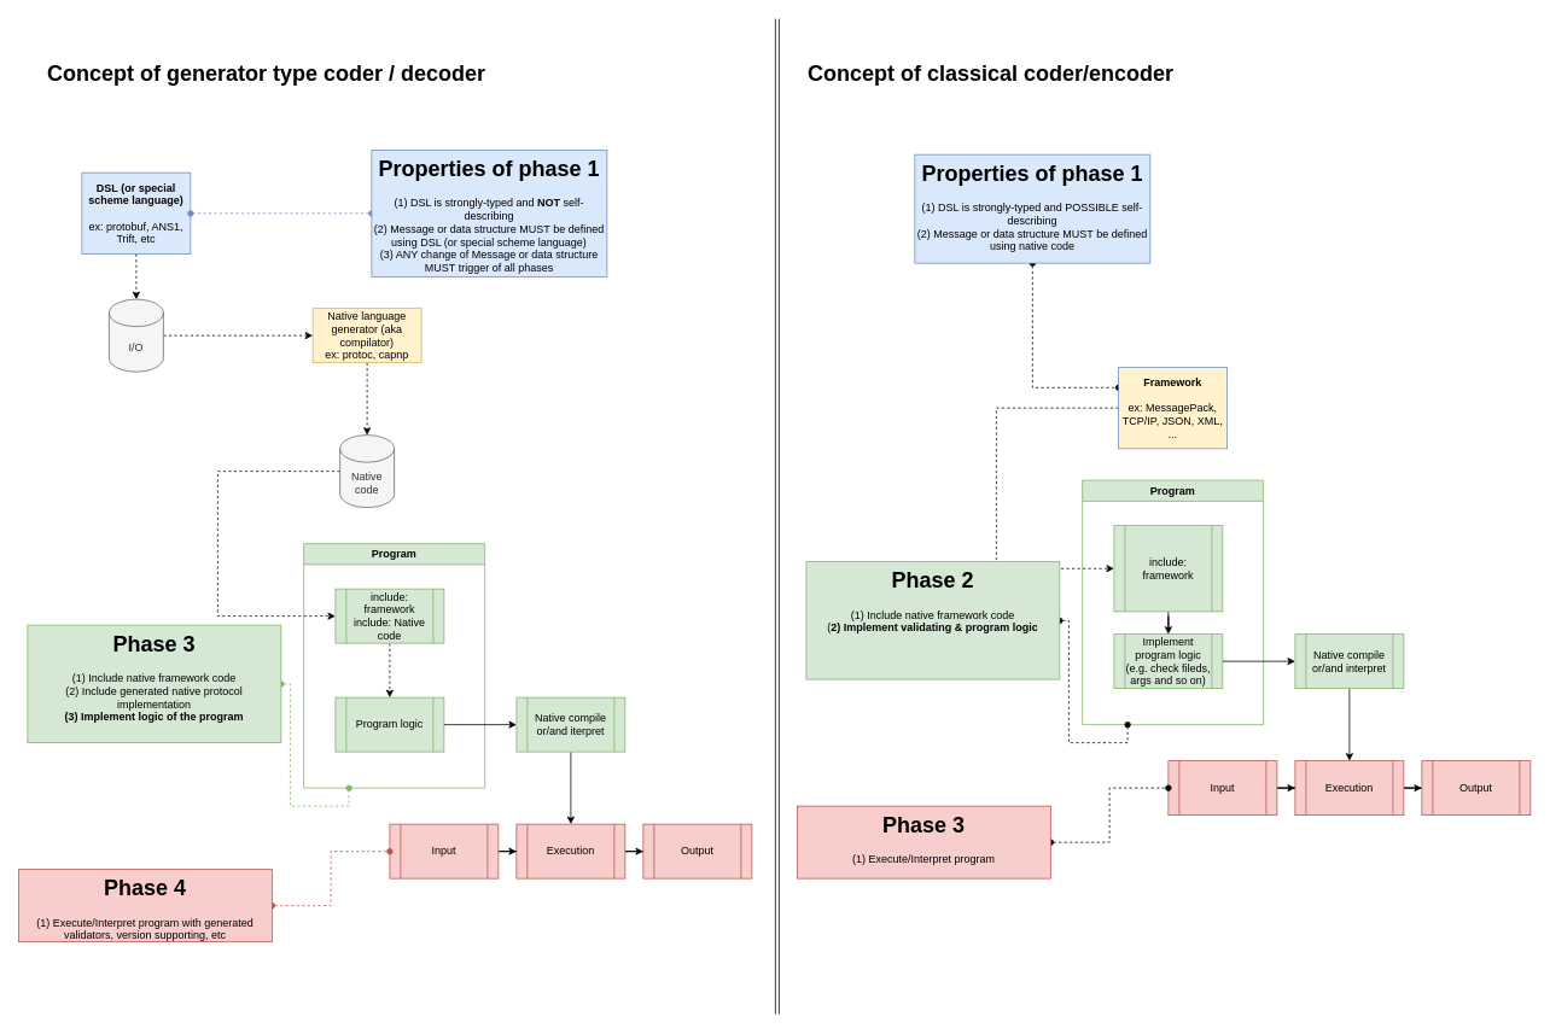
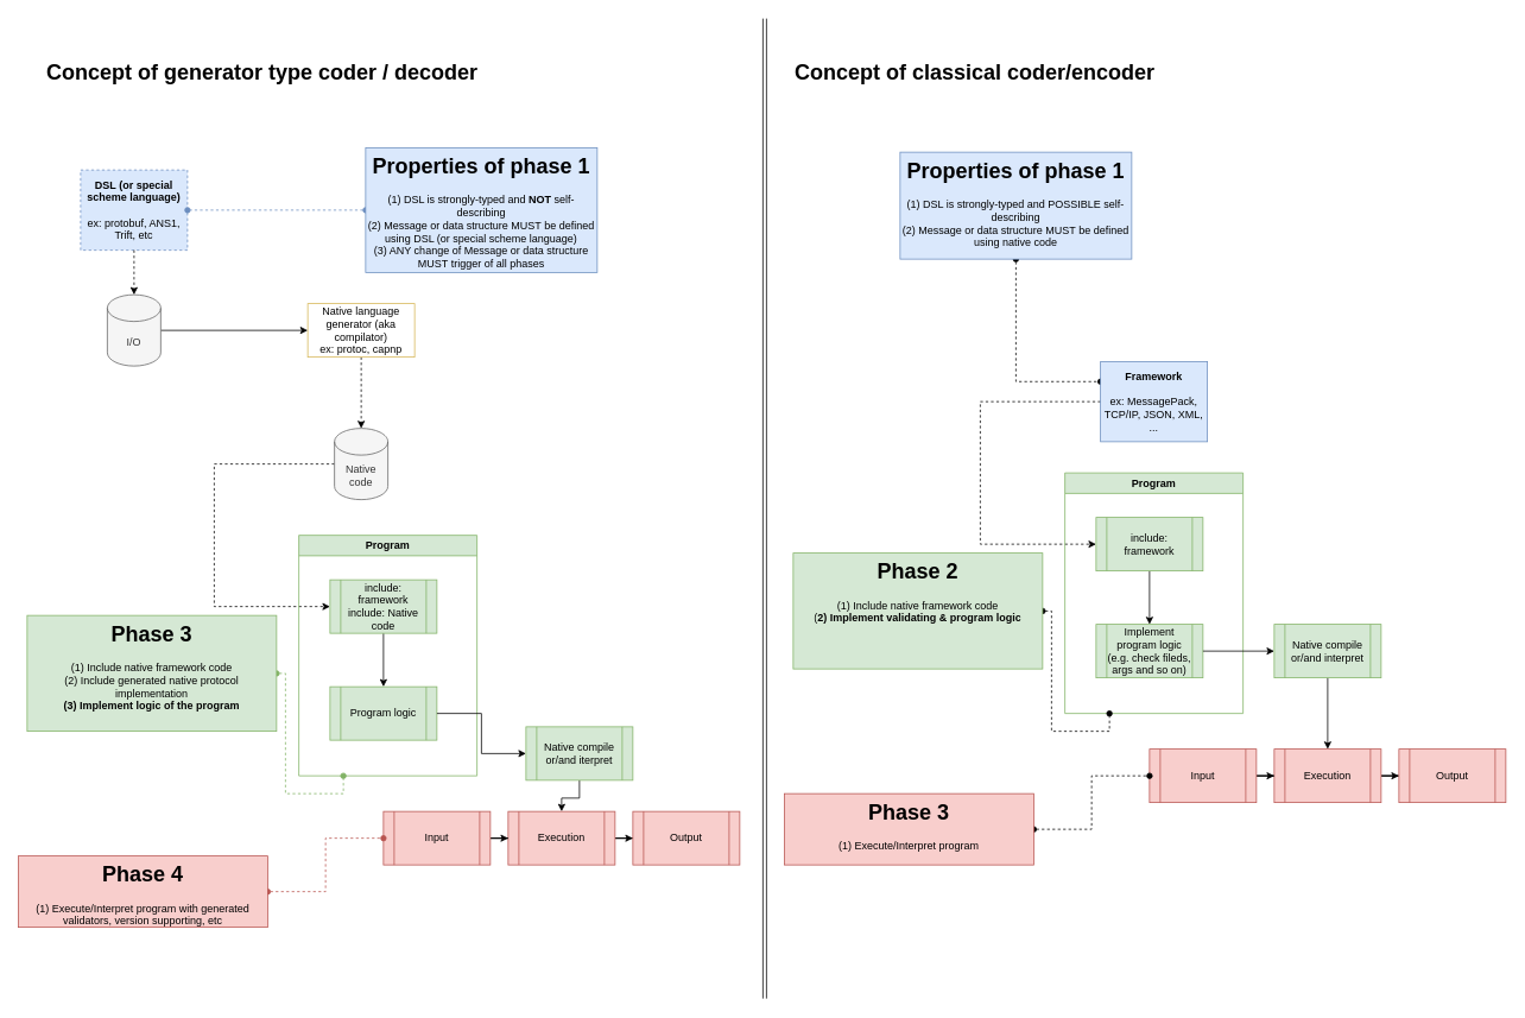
  <mxCell id="0" />
  <mxCell id="1" parent="0" />
- <mxCell id="2" value="&lt;b&gt;DSL&amp;nbsp;&lt;span style=&quot;text-align: left;&quot;&gt;(or special scheme language)&lt;br&gt;&lt;/span&gt;&lt;/b&gt;&lt;br&gt;ex: protobuf, ANS1, Trift, etc" style="rounded=0;whiteSpace=wrap;html=1;fillColor=#dae8fc;strokeColor=#6c8ebf;" vertex="1" parent="1"><mxGeometry x="90" y="190" width="120" height="90" as="geometry" /></mxCell>
+ <mxCell id="2" value="&lt;b&gt;DSL&amp;nbsp;&lt;span style=&quot;text-align: left;&quot;&gt;(or special scheme language)&lt;br&gt;&lt;/span&gt;&lt;/b&gt;&lt;br&gt;ex: protobuf, ANS1, Trift, etc" style="rounded=0;whiteSpace=wrap;html=1;fillColor=#dae8fc;strokeColor=#6c8ebf;dashed=1;" vertex="1" parent="1"><mxGeometry x="90" y="190" width="120" height="90" as="geometry" /></mxCell>
  <mxCell id="3" value="&lt;h1 style=&quot;margin-top: 0px;&quot;&gt;Concept of generator type coder / decoder&lt;/h1&gt;&lt;p&gt;&lt;br&gt;&lt;/p&gt;" style="text;html=1;whiteSpace=wrap;overflow=hidden;rounded=0;" vertex="1" parent="1"><mxGeometry x="50" y="60" width="710" height="120" as="geometry" /></mxCell>
  <mxCell id="4" style="edgeStyle=orthogonalEdgeStyle;rounded=0;orthogonalLoop=1;jettySize=auto;html=1;dashed=1;" edge="1" parent="1" source="5" target="10"><mxGeometry relative="1" as="geometry" /></mxCell>
- <mxCell id="5" value="Native language generator (aka compilator)&lt;br&gt;ex: protoc, capnp" style="rounded=0;whiteSpace=wrap;html=1;fillColor=#fff2cc;strokeColor=#d6b656;" vertex="1" parent="1"><mxGeometry x="345" y="340" width="120" height="60" as="geometry" /></mxCell>
- <mxCell id="6" style="edgeStyle=orthogonalEdgeStyle;rounded=0;orthogonalLoop=1;jettySize=auto;html=1;dashed=1;" edge="1" parent="1" source="7" target="5"><mxGeometry relative="1" as="geometry" /></mxCell>
+ <mxCell id="5" value="Native language generator (aka compilator)&lt;br&gt;ex: protoc, capnp" style="rounded=0;whiteSpace=wrap;html=1;fillColor=#ffffff;strokeColor=#d6b656;" vertex="1" parent="1"><mxGeometry x="345" y="340" width="120" height="60" as="geometry" /></mxCell>
+ <mxCell id="6" style="edgeStyle=orthogonalEdgeStyle;rounded=0;orthogonalLoop=1;jettySize=auto;html=1;dashed=0;" edge="1" parent="1" source="7" target="5"><mxGeometry relative="1" as="geometry" /></mxCell>
  <mxCell id="7" value="I/O" style="shape=cylinder3;whiteSpace=wrap;html=1;boundedLbl=1;backgroundOutline=1;size=15;fillColor=#f5f5f5;fontColor=#333333;strokeColor=#666666;" vertex="1" parent="1"><mxGeometry x="120" y="330" width="60" height="80" as="geometry" /></mxCell>
  <mxCell id="8" style="edgeStyle=orthogonalEdgeStyle;rounded=0;orthogonalLoop=1;jettySize=auto;html=1;entryX=0.5;entryY=0;entryDx=0;entryDy=0;entryPerimeter=0;dashed=1;" edge="1" parent="1" source="2" target="7"><mxGeometry relative="1" as="geometry" /></mxCell>
  <mxCell id="9" style="edgeStyle=orthogonalEdgeStyle;rounded=0;orthogonalLoop=1;jettySize=auto;html=1;entryX=0;entryY=0.5;entryDx=0;entryDy=0;dashed=1;" edge="1" parent="1" source="10" target="13"><mxGeometry relative="1" as="geometry"><Array as="points"><mxPoint x="240" y="520" /><mxPoint x="240" y="680" /></Array></mxGeometry></mxCell>
  <mxCell id="10" value="Native code" style="shape=cylinder3;whiteSpace=wrap;html=1;boundedLbl=1;backgroundOutline=1;size=15;fillColor=#f5f5f5;fontColor=#333333;strokeColor=#666666;" vertex="1" parent="1"><mxGeometry x="375" y="480" width="60" height="80" as="geometry" /></mxCell>
  <mxCell id="11" value="Program" style="swimlane;whiteSpace=wrap;html=1;fillColor=#d5e8d4;strokeColor=#82b366;" vertex="1" parent="1"><mxGeometry x="335" y="600" width="200" height="270" as="geometry" /></mxCell>
- <mxCell id="12" style="edgeStyle=orthogonalEdgeStyle;rounded=0;orthogonalLoop=1;jettySize=auto;html=1;dashed=1;" edge="1" parent="11" source="13" target="14"><mxGeometry relative="1" as="geometry" /></mxCell>
+ <mxCell id="12" style="edgeStyle=orthogonalEdgeStyle;rounded=0;orthogonalLoop=1;jettySize=auto;html=1;" edge="1" parent="11" source="13" target="14"><mxGeometry relative="1" as="geometry" /></mxCell>
  <mxCell id="13" value="include: framework&lt;br&gt;include: Native code" style="shape=process;whiteSpace=wrap;html=1;backgroundOutline=1;fillColor=#d5e8d4;strokeColor=#82b366;" vertex="1" parent="11"><mxGeometry x="35" y="50" width="120" height="60" as="geometry" /></mxCell>
  <mxCell id="14" value="Program logic" style="shape=process;whiteSpace=wrap;html=1;backgroundOutline=1;fillColor=#d5e8d4;strokeColor=#82b366;" vertex="1" parent="11"><mxGeometry x="35" y="170" width="120" height="60" as="geometry" /></mxCell>
  <mxCell id="15" style="edgeStyle=orthogonalEdgeStyle;rounded=0;orthogonalLoop=1;jettySize=auto;html=1;" edge="1" parent="1" source="16" target="19"><mxGeometry relative="1" as="geometry" /></mxCell>
- <mxCell id="16" value="Native compile or/and iterpret" style="shape=process;whiteSpace=wrap;html=1;backgroundOutline=1;fillColor=#d5e8d4;strokeColor=#82b366;" vertex="1" parent="1"><mxGeometry x="570" y="770" width="120" height="60" as="geometry" /></mxCell>
+ <mxCell id="16" value="Native compile or/and iterpret" style="shape=process;whiteSpace=wrap;html=1;backgroundOutline=1;fillColor=#d5e8d4;strokeColor=#82b366;" vertex="1" parent="1"><mxGeometry x="590" y="815" width="120" height="60" as="geometry" /></mxCell>
  <mxCell id="17" style="edgeStyle=orthogonalEdgeStyle;rounded=0;orthogonalLoop=1;jettySize=auto;html=1;entryX=0;entryY=0.5;entryDx=0;entryDy=0;" edge="1" parent="1" source="14" target="16"><mxGeometry relative="1" as="geometry" /></mxCell>
  <mxCell id="18" style="edgeStyle=orthogonalEdgeStyle;rounded=0;orthogonalLoop=1;jettySize=auto;html=1;" edge="1" parent="1" source="19" target="22"><mxGeometry relative="1" as="geometry" /></mxCell>
  <mxCell id="19" value="Execution" style="shape=process;whiteSpace=wrap;html=1;backgroundOutline=1;fillColor=#f8cecc;strokeColor=#b85450;" vertex="1" parent="1"><mxGeometry x="570" y="910" width="120" height="60" as="geometry" /></mxCell>
  <mxCell id="20" style="edgeStyle=orthogonalEdgeStyle;rounded=0;orthogonalLoop=1;jettySize=auto;html=1;" edge="1" parent="1" source="21" target="19"><mxGeometry relative="1" as="geometry" /></mxCell>
  <mxCell id="21" value="Input" style="shape=process;whiteSpace=wrap;html=1;backgroundOutline=1;fillColor=#f8cecc;strokeColor=#b85450;" vertex="1" parent="1"><mxGeometry x="430" y="910" width="120" height="60" as="geometry" /></mxCell>
  <mxCell id="22" value="Output" style="shape=process;whiteSpace=wrap;html=1;backgroundOutline=1;fillColor=#f8cecc;strokeColor=#b85450;" vertex="1" parent="1"><mxGeometry x="710" y="910" width="120" height="60" as="geometry" /></mxCell>
  <mxCell id="23" style="edgeStyle=orthogonalEdgeStyle;rounded=0;orthogonalLoop=1;jettySize=auto;html=1;entryX=1;entryY=0.5;entryDx=0;entryDy=0;dashed=1;startArrow=oval;startFill=1;endArrow=oval;endFill=1;fillColor=#dae8fc;strokeColor=#6c8ebf;" edge="1" parent="1" source="24" target="2"><mxGeometry relative="1" as="geometry" /></mxCell>
  <mxCell id="24" value="&lt;h1 style=&quot;margin-top: 0px;&quot;&gt;Properties of phase 1&lt;/h1&gt;&lt;p&gt;(1) DSL is strongly-typed and&amp;nbsp;&lt;b style=&quot;background-color: transparent; color: light-dark(rgb(0, 0, 0), rgb(255, 255, 255));&quot;&gt;NOT&amp;nbsp;&lt;/b&gt;&lt;span style=&quot;background-color: transparent; color: light-dark(rgb(0, 0, 0), rgb(255, 255, 255));&quot;&gt;self-describing&lt;br&gt;&lt;/span&gt;&lt;span style=&quot;background-color: transparent; color: light-dark(rgb(0, 0, 0), rgb(255, 255, 255));&quot;&gt;(2) Message or data structure MUST be defined using DSL (or special scheme language)&lt;br&gt;&lt;/span&gt;&lt;span style=&quot;background-color: transparent; color: light-dark(rgb(0, 0, 0), rgb(255, 255, 255));&quot;&gt;(3) ANY change of Message or data structure MUST trigger of all phases&lt;/span&gt;&lt;/p&gt;" style="text;html=1;whiteSpace=wrap;overflow=hidden;rounded=0;fillColor=#dae8fc;strokeColor=#6c8ebf;align=center;" vertex="1" parent="1"><mxGeometry x="410" y="165" width="260" height="140" as="geometry" /></mxCell>
  <mxCell id="25" style="edgeStyle=orthogonalEdgeStyle;rounded=0;orthogonalLoop=1;jettySize=auto;html=1;entryX=0.25;entryY=1;entryDx=0;entryDy=0;dashed=1;startArrow=oval;startFill=1;endArrow=oval;endFill=1;fillColor=#d5e8d4;strokeColor=#82b366;" edge="1" parent="1" source="26" target="11"><mxGeometry relative="1" as="geometry"><Array as="points"><mxPoint x="320" y="755" /><mxPoint x="320" y="890" /><mxPoint x="385" y="890" /></Array></mxGeometry></mxCell>
  <mxCell id="26" value="&lt;h1 style=&quot;margin-top: 0px;&quot;&gt;Phase 3&lt;/h1&gt;&lt;p&gt;(1) Include native framework code&lt;br&gt;(2) Include generated native protocol implementation&lt;br&gt;&lt;b&gt;(3) Implement logic of the program&lt;/b&gt;&lt;/p&gt;" style="text;html=1;whiteSpace=wrap;overflow=hidden;rounded=0;fillColor=#d5e8d4;strokeColor=#82b366;align=center;" vertex="1" parent="1"><mxGeometry x="30" y="690" width="280" height="130" as="geometry" /></mxCell>
  <mxCell id="27" style="edgeStyle=orthogonalEdgeStyle;rounded=0;orthogonalLoop=1;jettySize=auto;html=1;entryX=0;entryY=0.5;entryDx=0;entryDy=0;dashed=1;startArrow=oval;startFill=1;endArrow=oval;endFill=1;fillColor=#f8cecc;strokeColor=#b85450;" edge="1" parent="1" source="28" target="21"><mxGeometry relative="1" as="geometry" /></mxCell>
  <mxCell id="28" value="&lt;h1 style=&quot;margin-top: 0px;&quot;&gt;Phase 4&lt;/h1&gt;&lt;p&gt;(1) Execute/Interpret program with generated validators, version supporting, etc&lt;/p&gt;" style="text;html=1;whiteSpace=wrap;overflow=hidden;rounded=0;fillColor=#f8cecc;strokeColor=#b85450;align=center;" vertex="1" parent="1"><mxGeometry x="20" y="960" width="280" height="80" as="geometry" /></mxCell>
  <mxCell id="29" value="&lt;h1 style=&quot;margin-top: 0px;&quot;&gt;Concept of classical coder/encoder&lt;/h1&gt;" style="text;html=1;whiteSpace=wrap;overflow=hidden;rounded=0;" vertex="1" parent="1"><mxGeometry x="890" y="60" width="710" height="120" as="geometry" /></mxCell>
  <mxCell id="30" style="edgeStyle=orthogonalEdgeStyle;rounded=0;orthogonalLoop=1;jettySize=auto;html=1;entryX=0;entryY=0.5;entryDx=0;entryDy=0;dashed=1;exitX=0;exitY=0.5;exitDx=0;exitDy=0;" edge="1" parent="1" source="49" target="33"><mxGeometry relative="1" as="geometry"><Array as="points"><mxPoint x="1250" y="450" /><mxPoint x="1100" y="450" /><mxPoint x="1100" y="610" /></Array><mxPoint x="1235" y="450" as="sourcePoint" /></mxGeometry></mxCell>
  <mxCell id="31" value="Program" style="swimlane;whiteSpace=wrap;html=1;fillColor=#d5e8d4;strokeColor=#82b366;" vertex="1" parent="1"><mxGeometry x="1195" y="530" width="200" height="270" as="geometry" /></mxCell>
  <mxCell id="32" style="edgeStyle=orthogonalEdgeStyle;rounded=0;orthogonalLoop=1;jettySize=auto;html=1;" edge="1" parent="31" source="33" target="34"><mxGeometry relative="1" as="geometry" /></mxCell>
- <mxCell id="33" value="include: framework" style="shape=process;whiteSpace=wrap;html=1;backgroundOutline=1;fillColor=#d5e8d4;strokeColor=#82b366;" vertex="1" parent="31"><mxGeometry x="35" y="50" width="120" height="95" as="geometry" /></mxCell>
+ <mxCell id="33" value="include: framework" style="shape=process;whiteSpace=wrap;html=1;backgroundOutline=1;fillColor=#d5e8d4;strokeColor=#82b366;" vertex="1" parent="31"><mxGeometry x="35" y="50" width="120" height="60" as="geometry" /></mxCell>
  <mxCell id="34" value="Implement program logic&lt;br&gt;(e.g. check fileds, args and so on)" style="shape=process;whiteSpace=wrap;html=1;backgroundOutline=1;fillColor=#d5e8d4;strokeColor=#82b366;" vertex="1" parent="31"><mxGeometry x="35" y="170" width="120" height="60" as="geometry" /></mxCell>
  <mxCell id="35" style="edgeStyle=orthogonalEdgeStyle;rounded=0;orthogonalLoop=1;jettySize=auto;html=1;" edge="1" parent="1" source="36" target="39"><mxGeometry relative="1" as="geometry" /></mxCell>
  <mxCell id="36" value="Native compile or/and interpret" style="shape=process;whiteSpace=wrap;html=1;backgroundOutline=1;fillColor=#d5e8d4;strokeColor=#82b366;" vertex="1" parent="1"><mxGeometry x="1430" y="700" width="120" height="60" as="geometry" /></mxCell>
  <mxCell id="37" style="edgeStyle=orthogonalEdgeStyle;rounded=0;orthogonalLoop=1;jettySize=auto;html=1;entryX=0;entryY=0.5;entryDx=0;entryDy=0;" edge="1" parent="1" source="34" target="36"><mxGeometry relative="1" as="geometry" /></mxCell>
  <mxCell id="38" style="edgeStyle=orthogonalEdgeStyle;rounded=0;orthogonalLoop=1;jettySize=auto;html=1;" edge="1" parent="1" source="39" target="42"><mxGeometry relative="1" as="geometry" /></mxCell>
  <mxCell id="39" value="Execution" style="shape=process;whiteSpace=wrap;html=1;backgroundOutline=1;fillColor=#f8cecc;strokeColor=#b85450;" vertex="1" parent="1"><mxGeometry x="1430" y="840" width="120" height="60" as="geometry" /></mxCell>
  <mxCell id="40" style="edgeStyle=orthogonalEdgeStyle;rounded=0;orthogonalLoop=1;jettySize=auto;html=1;" edge="1" parent="1" source="41" target="39"><mxGeometry relative="1" as="geometry" /></mxCell>
  <mxCell id="41" value="Input" style="shape=process;whiteSpace=wrap;html=1;backgroundOutline=1;fillColor=#f8cecc;strokeColor=#b85450;" vertex="1" parent="1"><mxGeometry x="1290" y="840" width="120" height="60" as="geometry" /></mxCell>
  <mxCell id="42" value="Output" style="shape=process;whiteSpace=wrap;html=1;backgroundOutline=1;fillColor=#f8cecc;strokeColor=#b85450;" vertex="1" parent="1"><mxGeometry x="1570" y="840" width="120" height="60" as="geometry" /></mxCell>
  <mxCell id="43" style="edgeStyle=orthogonalEdgeStyle;rounded=0;orthogonalLoop=1;jettySize=auto;html=1;entryX=0;entryY=0.25;entryDx=0;entryDy=0;dashed=1;startArrow=oval;startFill=1;endArrow=oval;endFill=1;" edge="1" parent="1" source="44" target="49"><mxGeometry relative="1" as="geometry" /></mxCell>
  <mxCell id="44" value="&lt;h1 style=&quot;margin-top: 0px;&quot;&gt;Properties of phase 1&lt;/h1&gt;&lt;p&gt;(1) DSL is strongly-typed and&lt;span style=&quot;background-color: transparent; color: light-dark(rgb(0, 0, 0), rgb(255, 255, 255));&quot;&gt;&amp;nbsp;POSSIBLE self-describing&lt;br&gt;&lt;/span&gt;&lt;span style=&quot;background-color: transparent; color: light-dark(rgb(0, 0, 0), rgb(255, 255, 255));&quot;&gt;(2) Message or data structure MUST be defined using native code&lt;/span&gt;&lt;/p&gt;" style="text;html=1;whiteSpace=wrap;overflow=hidden;rounded=0;fillColor=#dae8fc;strokeColor=#6c8ebf;align=center;" vertex="1" parent="1"><mxGeometry x="1010" y="170" width="260" height="120" as="geometry" /></mxCell>
  <mxCell id="45" style="edgeStyle=orthogonalEdgeStyle;rounded=0;orthogonalLoop=1;jettySize=auto;html=1;entryX=0.25;entryY=1;entryDx=0;entryDy=0;dashed=1;startArrow=oval;startFill=1;endArrow=oval;endFill=1;" edge="1" parent="1" source="46" target="31"><mxGeometry relative="1" as="geometry"><Array as="points"><mxPoint x="1180" y="685" /><mxPoint x="1180" y="820" /><mxPoint x="1245" y="820" /></Array></mxGeometry></mxCell>
  <mxCell id="46" value="&lt;h1 style=&quot;margin-top: 0px;&quot;&gt;Phase 2&lt;/h1&gt;&lt;p&gt;(1) Include native framework code&lt;br&gt;(&lt;b&gt;2) Implement validating &amp;amp; program logic&lt;/b&gt;&lt;/p&gt;" style="text;html=1;whiteSpace=wrap;overflow=hidden;rounded=0;fillColor=#d5e8d4;strokeColor=#82b366;align=center;" vertex="1" parent="1"><mxGeometry x="890" y="620" width="280" height="130" as="geometry" /></mxCell>
  <mxCell id="47" style="edgeStyle=orthogonalEdgeStyle;rounded=0;orthogonalLoop=1;jettySize=auto;html=1;entryX=0;entryY=0.5;entryDx=0;entryDy=0;dashed=1;startArrow=oval;startFill=1;endArrow=oval;endFill=1;" edge="1" parent="1" source="48" target="41"><mxGeometry relative="1" as="geometry" /></mxCell>
  <mxCell id="48" value="&lt;h1 style=&quot;margin-top: 0px;&quot;&gt;Phase 3&lt;/h1&gt;&lt;p&gt;(1) Execute/Interpret program&lt;/p&gt;" style="text;html=1;whiteSpace=wrap;overflow=hidden;rounded=0;fillColor=#f8cecc;strokeColor=#b85450;align=center;" vertex="1" parent="1"><mxGeometry x="880" y="890" width="280" height="80" as="geometry" /></mxCell>
- <mxCell id="49" value="&lt;b&gt;&lt;span style=&quot;text-align: left;&quot;&gt;Framework&lt;br&gt;&lt;/span&gt;&lt;/b&gt;&lt;br&gt;ex: MessagePack, TCP/IP, JSON, XML, ..." style="rounded=0;whiteSpace=wrap;html=1;fillColor=#fff2cc;strokeColor=#6c8ebf;" vertex="1" parent="1"><mxGeometry x="1235" y="405" width="120" height="90" as="geometry" /></mxCell>
+ <mxCell id="49" value="&lt;b&gt;&lt;span style=&quot;text-align: left;&quot;&gt;Framework&lt;br&gt;&lt;/span&gt;&lt;/b&gt;&lt;br&gt;ex: MessagePack, TCP/IP, JSON, XML, ..." style="rounded=0;whiteSpace=wrap;html=1;fillColor=#dae8fc;strokeColor=#6c8ebf;" vertex="1" parent="1"><mxGeometry x="1235" y="405" width="120" height="90" as="geometry" /></mxCell>
  <mxCell id="50" value="" style="shape=link;html=1;rounded=0;fontStyle=1" edge="1" parent="1"><mxGeometry width="100" relative="1" as="geometry"><mxPoint x="858" y="1120" as="sourcePoint" /><mxPoint x="858" as="targetPoint" y="20" /></mxGeometry></mxCell>
